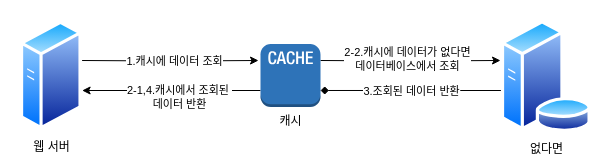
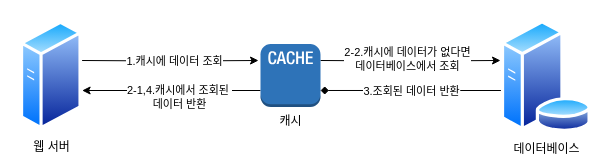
  <mxCell id="0" />
  <mxCell id="1" parent="0" />
  <mxCell id="2" value="" style="edgeStyle=orthogonalEdgeStyle;rounded=0;orthogonalLoop=1;jettySize=auto;html=1;entryX=-0.033;entryY=0.262;entryDx=0;entryDy=0;entryPerimeter=0;" edge="1" parent="1" target="9"><mxGeometry relative="1" as="geometry"><mxPoint x="81.6" y="60" as="sourcePoint" /><mxPoint x="250" y="60" as="targetPoint" /></mxGeometry></mxCell>
  <mxCell id="3" value="1.캐시에 데이터 조회" style="edgeLabel;html=1;align=center;verticalAlign=middle;resizable=0;points=[];" vertex="1" connectable="0" parent="2"><mxGeometry x="0.152" y="-3" relative="1" as="geometry"><mxPoint x="-10" y="-3" as="offset" /></mxGeometry></mxCell>
  <mxCell id="4" value="웹 서버" style="image;aspect=fixed;perimeter=ellipsePerimeter;html=1;align=center;shadow=0;dashed=0;spacingTop=3;image=img/lib/active_directory/generic_server.svg;" vertex="1" parent="1"><mxGeometry x="20" y="20" width="61.6" height="110" as="geometry" /></mxCell>
  <mxCell id="5" value="" style="edgeStyle=orthogonalEdgeStyle;rounded=0;orthogonalLoop=1;jettySize=auto;html=1;entryX=1;entryY=0.5;entryDx=0;entryDy=0;" edge="1" parent="1"><mxGeometry relative="1" as="geometry"><mxPoint x="260" y="90" as="sourcePoint" /><mxPoint x="81.6" y="90" as="targetPoint" /></mxGeometry></mxCell>
  <mxCell id="6" value="2-1,4.캐시에서 조회된&amp;nbsp;&lt;div&gt;데이터 반환&lt;/div&gt;" style="edgeLabel;html=1;align=center;verticalAlign=middle;resizable=0;points=[];" vertex="1" connectable="0" parent="5"><mxGeometry x="0.2" y="-2" relative="1" as="geometry"><mxPoint x="25" y="8" as="offset" /></mxGeometry></mxCell>
  <mxCell id="7" value="" style="edgeStyle=orthogonalEdgeStyle;rounded=0;orthogonalLoop=1;jettySize=auto;html=1;entryX=0;entryY=0.358;entryDx=0;entryDy=0;entryPerimeter=0;" edge="1" parent="1" target="12"><mxGeometry relative="1" as="geometry"><mxPoint x="320" y="60" as="sourcePoint" /><mxPoint x="430" y="60" as="targetPoint" /></mxGeometry></mxCell>
  <mxCell id="8" value="2-2.캐시에 데이터가 없다면&lt;div&gt;데이터베이스에서 조회&lt;/div&gt;" style="edgeLabel;html=1;align=center;verticalAlign=middle;resizable=0;points=[];" vertex="1" connectable="0" parent="7"><mxGeometry x="-0.036" relative="1" as="geometry"><mxPoint y="-2" as="offset" /></mxGeometry></mxCell>
  <mxCell id="9" value="캐시" style="outlineConnect=0;dashed=0;verticalLabelPosition=bottom;verticalAlign=top;align=center;html=1;shape=mxgraph.aws3.cache_node;fillColor=#2E73B8;gradientColor=none;" vertex="1" parent="1"><mxGeometry x="260" y="43.5" width="60" height="63" as="geometry" /></mxCell>
  <mxCell id="10" value="" style="edgeStyle=orthogonalEdgeStyle;rounded=0;orthogonalLoop=1;jettySize=auto;html=1;entryX=1;entryY=0.738;entryDx=0;entryDy=0;entryPerimeter=0;endArrow=diamond;" edge="1" parent="1" source="12" target="9"><mxGeometry relative="1" as="geometry"><mxPoint x="374.2" y="75.85" as="targetPoint" /><Array as="points"><mxPoint x="460" y="90" /><mxPoint x="460" y="90" /></Array></mxGeometry></mxCell>
  <mxCell id="11" value="3.조회된 데이터 반환" style="edgeLabel;html=1;align=center;verticalAlign=middle;resizable=0;points=[];" vertex="1" connectable="0" parent="10"><mxGeometry x="0.129" y="2" relative="1" as="geometry"><mxPoint x="11" y="-1" as="offset" /></mxGeometry></mxCell>
- <mxCell id="12" value="없다면" style="image;aspect=fixed;perimeter=ellipsePerimeter;html=1;align=center;shadow=0;dashed=0;spacingTop=3;image=img/lib/active_directory/database_server.svg;" vertex="1" parent="1"><mxGeometry x="500" y="20" width="91.6" height="111.7" as="geometry" /></mxCell>
+ <mxCell id="12" value="데이터베이스" style="image;aspect=fixed;perimeter=ellipsePerimeter;html=1;align=center;shadow=0;dashed=0;spacingTop=3;image=img/lib/active_directory/database_server.svg;" vertex="1" parent="1"><mxGeometry x="500" y="20" width="91.6" height="111.7" as="geometry" /></mxCell>
